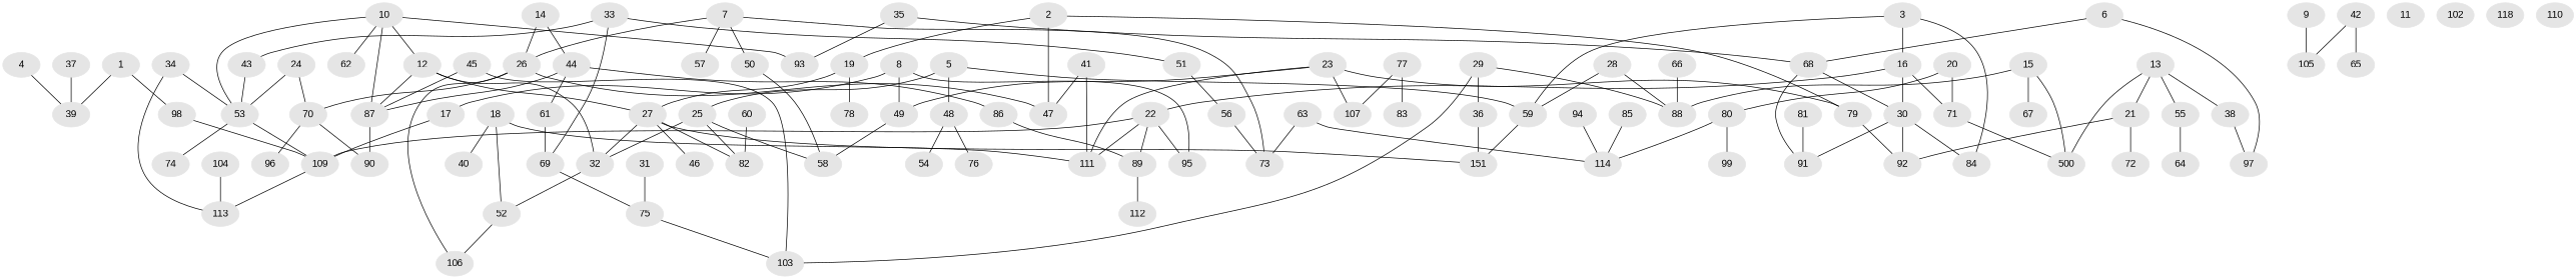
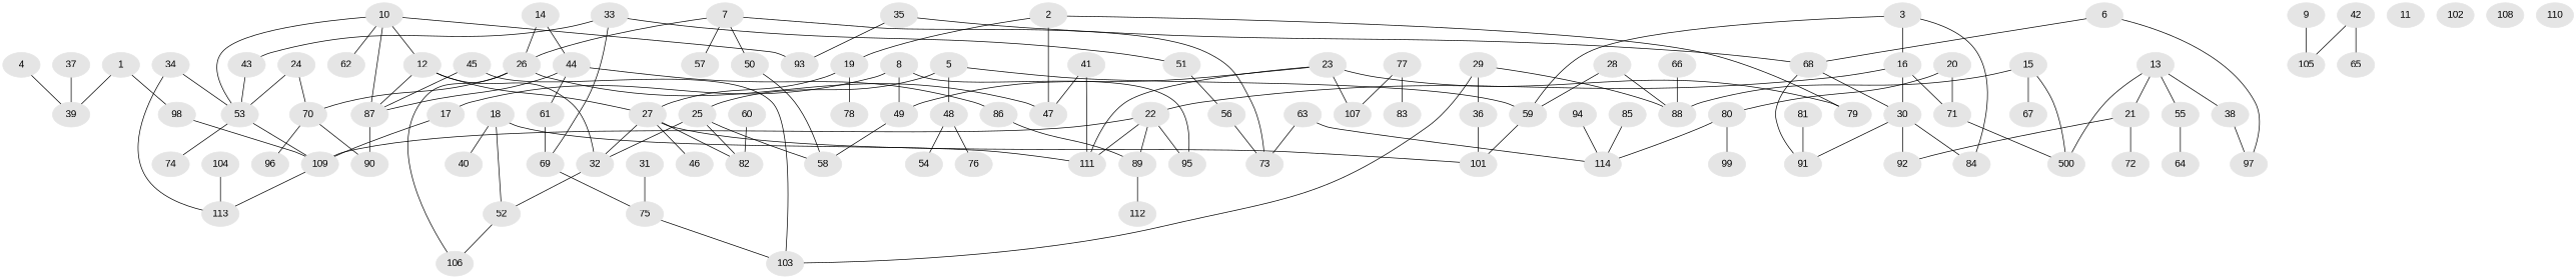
  graph {
    fontname="Liberation Sans"
    node [color=gray90 fontname="Liberation Sans" style=filled]
    edge [fontname="Liberation Sans"]
    1
    39
    98
    109
    2
    19
    47
    79
    27
    78
    92
    3
    16
    59
    84
    22
    30
    71
-   101 [label=151]
+   101
    4
    5
    25
    48
    32
    58
    82
    54
    76
    6
    68
    97
    91
    7
    26
    50
    57
    73
    70
    106
    8
    17
    49
    95
    9
    105
    10
    12
    53
    62
    87
    93
    74
    90
    11
    46
    52
    13
    21
    38
    55
    n61 [label=500]
    72
    64
    14
    44
    61
    86
    15
    67
    88
    111
    89
    113
    18
    40
    20
    80
    114
    99
    112
    23
    107
    24
    96
    28
    29
    36
    103
    31
    75
    33
    43
    51
    69
    56
    34
    35
    37
    41
    42
    65
    45
    60
    63
    66
    104
    77
    83
    81
    85
    94
    102
-   108 [label=118]
+   108
    110
    1 -- 39
    1 -- 98
    98 -- 109
    109 -- 113
    2 -- 19
    2 -- 47
    2 -- 79
    19 -- 27
    19 -- 78
-   79 -- 92
    27 -- 101
    27 -- 32
    27 -- 82
    27 -- 46
    3 -- 16
    3 -- 59
    3 -- 84
    16 -- 22
    16 -- 30
    16 -- 71
    59 -- 101
    22 -- 109
    22 -- 95
    22 -- 111
    22 -- 89
    30 -- 92
    30 -- 84
    30 -- 91
    71 -- n61
    4 -- 39
    5 -- 59
    5 -- 25
    5 -- 48
    25 -- 32
    25 -- 58
    25 -- 82
    48 -- 54
    48 -- 76
    32 -- 52
    6 -- 68
    6 -- 97
    68 -- 30
    68 -- 91
    7 -- 26
    7 -- 50
    7 -- 57
    7 -- 73
    26 -- 47
    26 -- 70
    26 -- 106
    50 -- 58
    70 -- 90
    70 -- 96
    8 -- 17
    8 -- 49
    8 -- 95
    17 -- 109
    49 -- 58
    9 -- 105
    10 -- 12
    10 -- 53
    10 -- 62
    10 -- 87
    10 -- 93
    12 -- 27
    12 -- 32
    12 -- 87
    53 -- 109
    53 -- 74
    87 -- 90
    52 -- 106
    13 -- 21
    13 -- 38
    13 -- 55
    13 -- n61
    21 -- 92
    21 -- 72
    38 -- 97
    55 -- 64
    14 -- 26
    14 -- 44
    44 -- 87
    44 -- 61
    44 -- 86
    61 -- 69
    86 -- 89
    15 -- n61
    15 -- 67
    15 -- 88
    89 -- 112
    18 -- 52
    18 -- 111
    18 -- 40
    20 -- 71
    20 -- 80
    80 -- 114
    80 -- 99
    23 -- 79
    23 -- 49
    23 -- 111
    23 -- 107
    24 -- 70
    24 -- 53
    28 -- 59
    28 -- 88
    29 -- 88
    29 -- 36
    29 -- 103
    36 -- 101
    31 -- 75
    75 -- 103
    33 -- 43
    33 -- 51
    33 -- 69
    43 -- 53
    51 -- 56
    69 -- 75
    56 -- 73
    34 -- 53
    34 -- 113
    35 -- 68
    35 -- 93
    37 -- 39
    41 -- 47
    41 -- 111
    42 -- 105
    42 -- 65
    45 -- 87
    45 -- 103
    60 -- 82
    63 -- 73
    63 -- 114
    66 -- 88
    104 -- 113
    77 -- 107
    77 -- 83
    81 -- 91
    85 -- 114
    94 -- 114
  }
